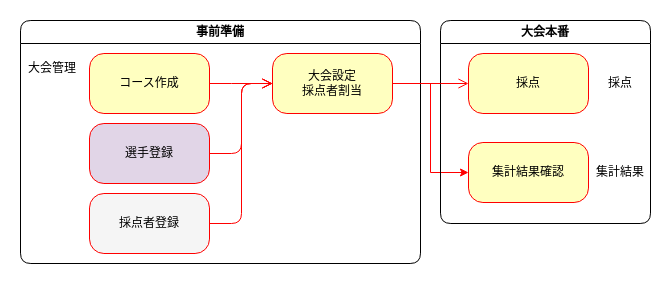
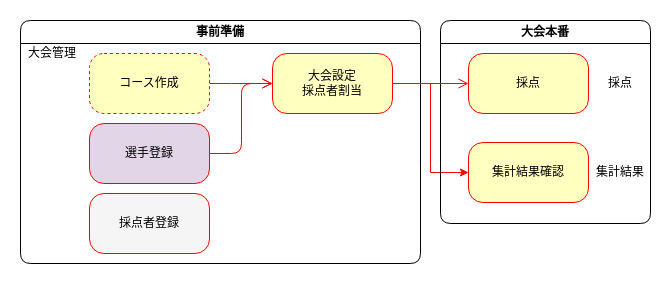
  <mxCell id="0" />
  <mxCell id="1" parent="0" />
  <mxCell id="2" value="事前準備" style="swimlane;whiteSpace=wrap;html=1;rounded=1;shadow=0;comic=0;labelBackgroundColor=none;strokeWidth=1;fontFamily=Verdana;fontSize=12;align=center;" parent="1" vertex="1"><mxGeometry x="20" y="20" width="400" height="243" as="geometry" /></mxCell>
  <mxCell id="3" style="edgeStyle=elbowEdgeStyle;html=1;labelBackgroundColor=none;endArrow=open;endSize=8;strokeColor=#ff0000;fontFamily=Verdana;fontSize=12;align=left;" parent="2" source="4" target="6" edge="1"><mxGeometry relative="1" as="geometry" /></mxCell>
  <mxCell id="4" value="選手登録" style="rounded=1;whiteSpace=wrap;html=1;arcSize=24;fillColor=#e1d5e7;strokeColor=#ff0000;shadow=0;comic=0;labelBackgroundColor=none;fontFamily=Verdana;fontSize=12;fontColor=#000000;align=center;" parent="2" vertex="1"><mxGeometry x="69" y="103" width="120" height="60" as="geometry" /></mxCell>
  <mxCell id="5" style="edgeStyle=elbowEdgeStyle;html=1;labelBackgroundColor=none;endArrow=open;endSize=8;strokeColor=#ff0000;fontFamily=Verdana;fontSize=12;align=left;exitX=1;exitY=0.5;exitDx=0;exitDy=0;entryX=0;entryY=0.5;entryDx=0;entryDy=0;" parent="2" source="7" target="6" edge="1"><mxGeometry relative="1" as="geometry"><mxPoint x="-43" y="63" as="sourcePoint" /></mxGeometry></mxCell>
  <mxCell id="6" value="大会設定&lt;br&gt;採点者割当" style="rounded=1;whiteSpace=wrap;html=1;arcSize=24;fillColor=#ffffc0;strokeColor=#ff0000;shadow=0;comic=0;labelBackgroundColor=none;fontFamily=Verdana;fontSize=12;fontColor=#000000;align=center;" parent="2" vertex="1"><mxGeometry x="252" y="33" width="120" height="60" as="geometry" /></mxCell>
- <mxCell id="7" value="コース作成" style="rounded=1;whiteSpace=wrap;html=1;arcSize=24;fillColor=#ffffc0;strokeColor=#ff0000;shadow=0;comic=0;labelBackgroundColor=none;fontFamily=Verdana;fontSize=12;fontColor=#000000;align=center;" parent="2" vertex="1"><mxGeometry x="69" y="33" width="120" height="60" as="geometry" /></mxCell>
- <mxCell id="8" value="大会管理" style="text;strokeColor=none;align=center;fillColor=none;html=1;verticalAlign=middle;whiteSpace=wrap;rounded=0;" parent="2" vertex="1"><mxGeometry x="2" y="33" width="60" height="30" as="geometry" /></mxCell>
+ <mxCell id="7" value="コース作成" style="rounded=1;whiteSpace=wrap;html=1;arcSize=24;fillColor=#ffffc0;strokeColor=#ff0000;shadow=0;comic=0;labelBackgroundColor=none;fontFamily=Verdana;fontSize=12;fontColor=#000000;align=center;dashed=1;" parent="2" vertex="1"><mxGeometry x="69" y="33" width="120" height="60" as="geometry" /></mxCell>
+ <mxCell id="8" value="大会管理" style="text;strokeColor=none;align=center;fillColor=none;html=1;verticalAlign=middle;whiteSpace=wrap;rounded=0;" parent="2" vertex="1"><mxGeometry x="2" y="18" width="60" height="30" as="geometry" /></mxCell>
  <mxCell id="9" value="&lt;div style=&quot;text-align: left;&quot;&gt;&lt;font style=&quot;font-size: 12px;&quot; face=&quot;system-ui, -apple-system, Segoe UI, Roboto, Ubuntu, Cantarell, Noto Sans, sans-serif, BlinkMacSystemFont, Segoe UI, Helvetica, Arial, sans-serif, Apple Color Emoji, Segoe UI Emoji, Segoe UI Symbol&quot;&gt;採点者登録&lt;/font&gt;&lt;/div&gt;" style="rounded=1;whiteSpace=wrap;html=1;arcSize=24;fillColor=#f5f5f5;strokeColor=#ff0000;shadow=0;comic=0;labelBackgroundColor=none;fontFamily=Verdana;fontSize=11;fontColor=#000000;align=center;" vertex="1" parent="2"><mxGeometry x="69" y="173" width="120" height="60" as="geometry" /></mxCell>
- <mxCell id="10" style="edgeStyle=elbowEdgeStyle;html=1;labelBackgroundColor=none;endArrow=open;endSize=8;strokeColor=#ff0000;fontFamily=Verdana;fontSize=12;align=left;exitX=1;exitY=0.5;exitDx=0;exitDy=0;entryX=0;entryY=0.5;entryDx=0;entryDy=0;" edge="1" parent="2" source="9" target="6"><mxGeometry relative="1" as="geometry"><mxPoint x="62" y="73" as="sourcePoint" /><mxPoint x="262" y="106" as="targetPoint" /></mxGeometry></mxCell>
  <mxCell id="11" style="edgeStyle=orthogonalEdgeStyle;rounded=0;orthogonalLoop=1;jettySize=auto;html=1;entryX=0;entryY=0.5;entryDx=0;entryDy=0;strokeColor=#FF0000;" parent="1" source="6" target="13" edge="1"><mxGeometry relative="1" as="geometry" /></mxCell>
  <mxCell id="12" value="大会本番" style="swimlane;whiteSpace=wrap;html=1;rounded=1;shadow=0;comic=0;labelBackgroundColor=none;strokeWidth=1;fontFamily=Verdana;fontSize=12;align=center;startSize=23;" parent="1" vertex="1"><mxGeometry x="440" y="20" width="210" height="203" as="geometry"><mxRectangle x="600" y="560" width="90" height="30" as="alternateBounds" /></mxGeometry></mxCell>
  <mxCell id="13" value="集計結果確認" style="rounded=1;whiteSpace=wrap;html=1;arcSize=24;fillColor=#ffffc0;strokeColor=#ff0000;shadow=0;comic=0;labelBackgroundColor=none;fontFamily=Verdana;fontSize=12;fontColor=#000000;align=center;" parent="12" vertex="1"><mxGeometry x="28" y="122" width="120" height="60" as="geometry" /></mxCell>
  <mxCell id="14" value="採点" style="rounded=1;whiteSpace=wrap;html=1;arcSize=24;fillColor=#ffffc0;strokeColor=#ff0000;shadow=0;comic=0;labelBackgroundColor=none;fontFamily=Verdana;fontSize=12;fontColor=#000000;align=center;" parent="12" vertex="1"><mxGeometry x="28" y="33" width="120" height="60" as="geometry" /></mxCell>
  <mxCell id="15" value="採点" style="text;strokeColor=none;align=center;fillColor=none;html=1;verticalAlign=middle;whiteSpace=wrap;rounded=0;" parent="12" vertex="1"><mxGeometry x="150" y="48" width="60" height="30" as="geometry" /></mxCell>
  <mxCell id="16" value="集計結果" style="text;strokeColor=none;align=center;fillColor=none;html=1;verticalAlign=middle;whiteSpace=wrap;rounded=0;" parent="12" vertex="1"><mxGeometry x="150" y="137" width="60" height="30" as="geometry" /></mxCell>
  <mxCell id="17" style="edgeStyle=elbowEdgeStyle;html=1;labelBackgroundColor=none;endArrow=open;endSize=8;strokeColor=#ff0000;fontFamily=Verdana;fontSize=12;align=left;" parent="1" source="6" target="14" edge="1"><mxGeometry relative="1" as="geometry" /></mxCell>
